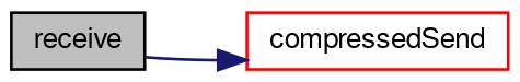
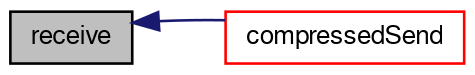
  digraph {
    rankdir=LR
    node [fontname=FreeSans fontsize=10 shape=record]
    n1 [color=black fillcolor=grey75 fontcolor=black height=0.2 label=receive style=filled width=0.4]
    n2 [color=red height=0.2 label=compressedSend width=0.4]
-   n1 -> n2 [color=midnightblue fontname=FreeSans fontsize=10 labelfontname=FreeSans labelfontsize=10 style=solid]
+   n2 -> n1 [color=midnightblue fontname=FreeSans fontsize=10 labelfontname=FreeSans labelfontsize=10 style=solid]
  }
